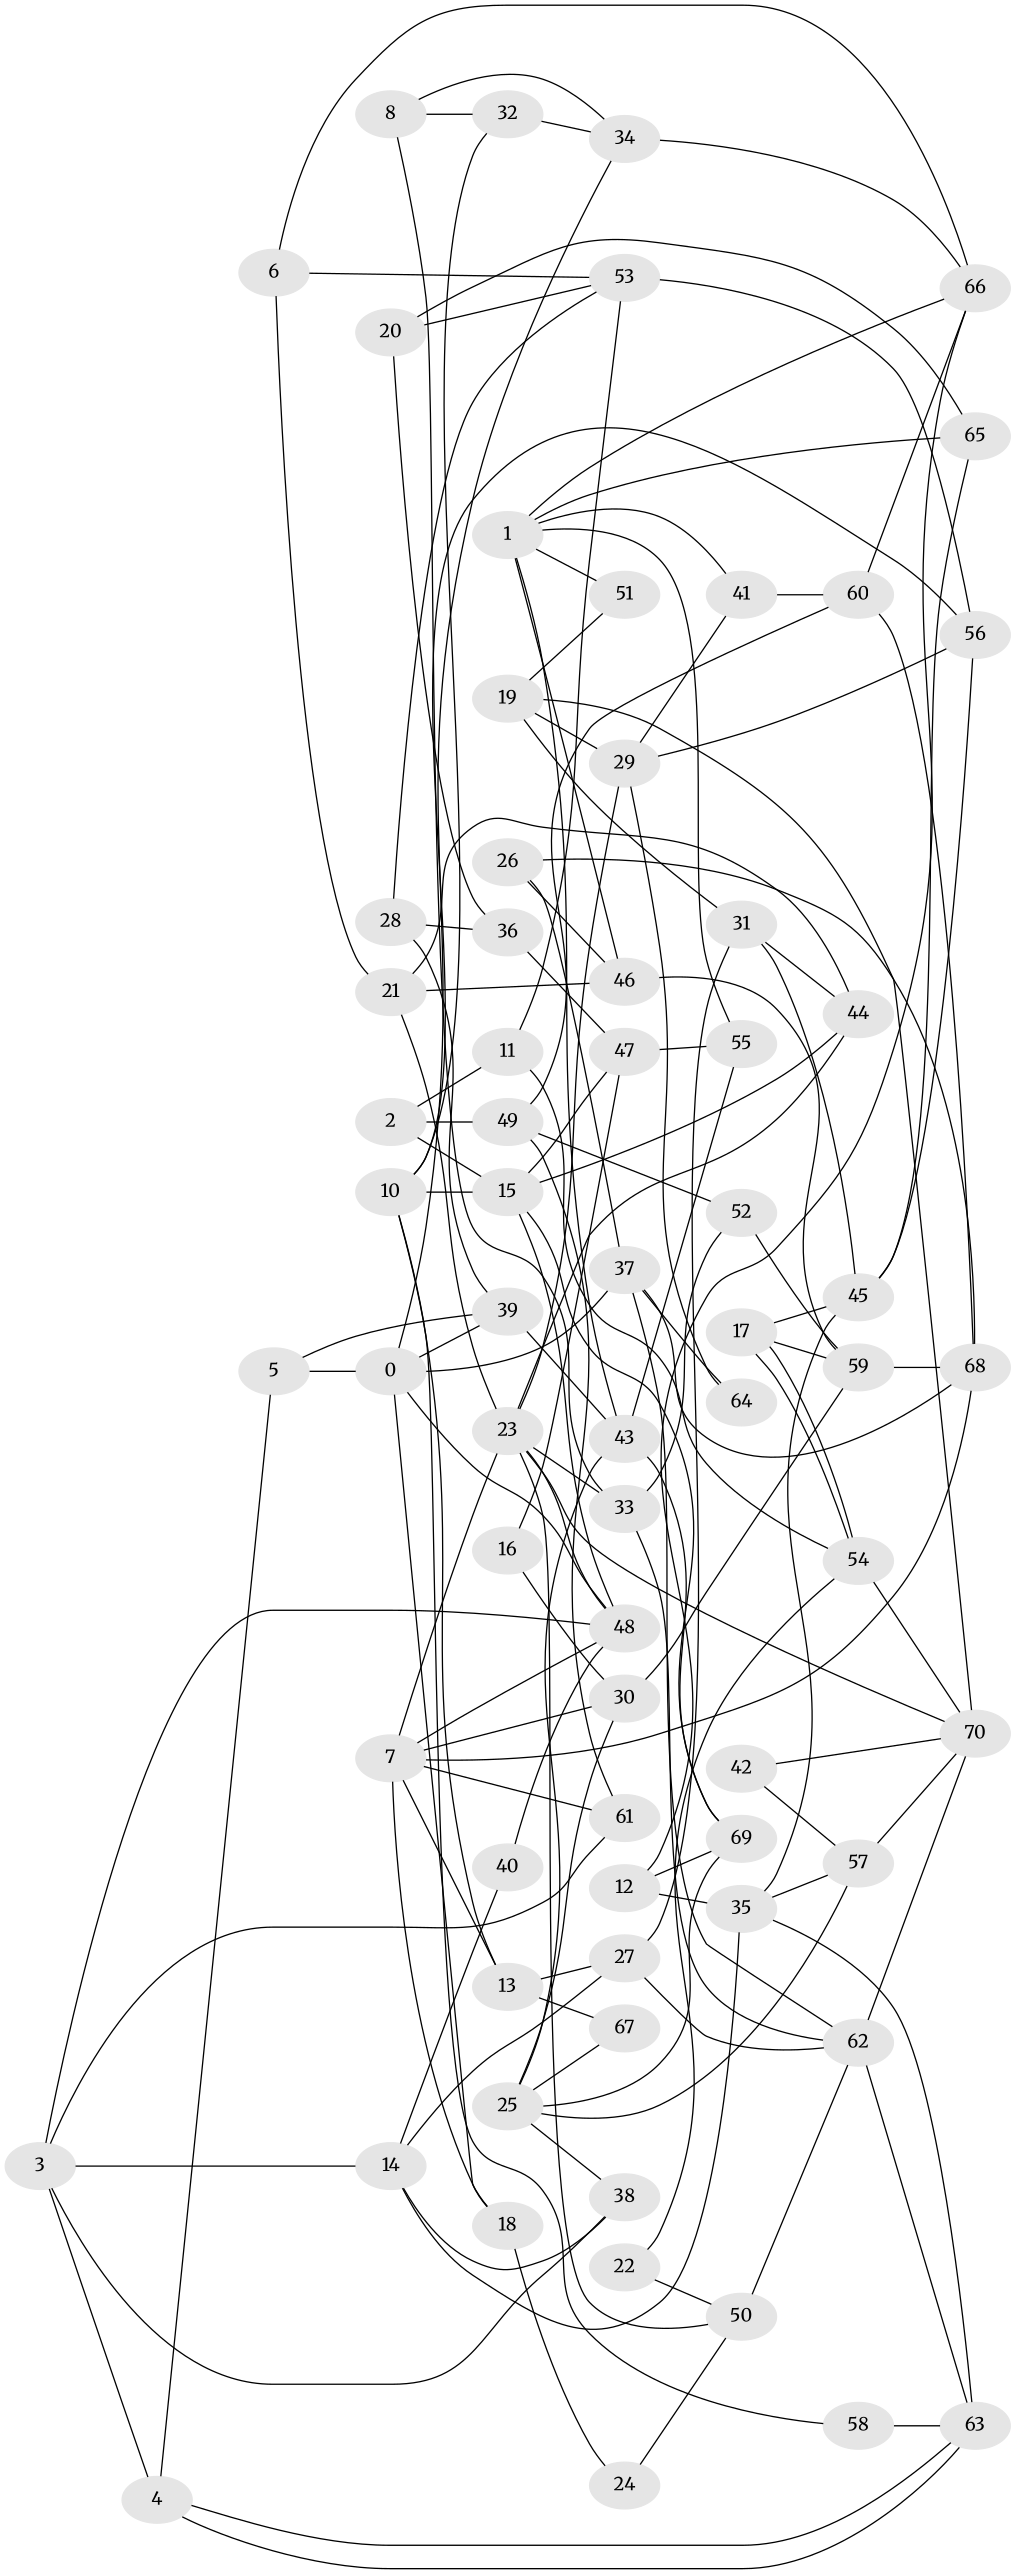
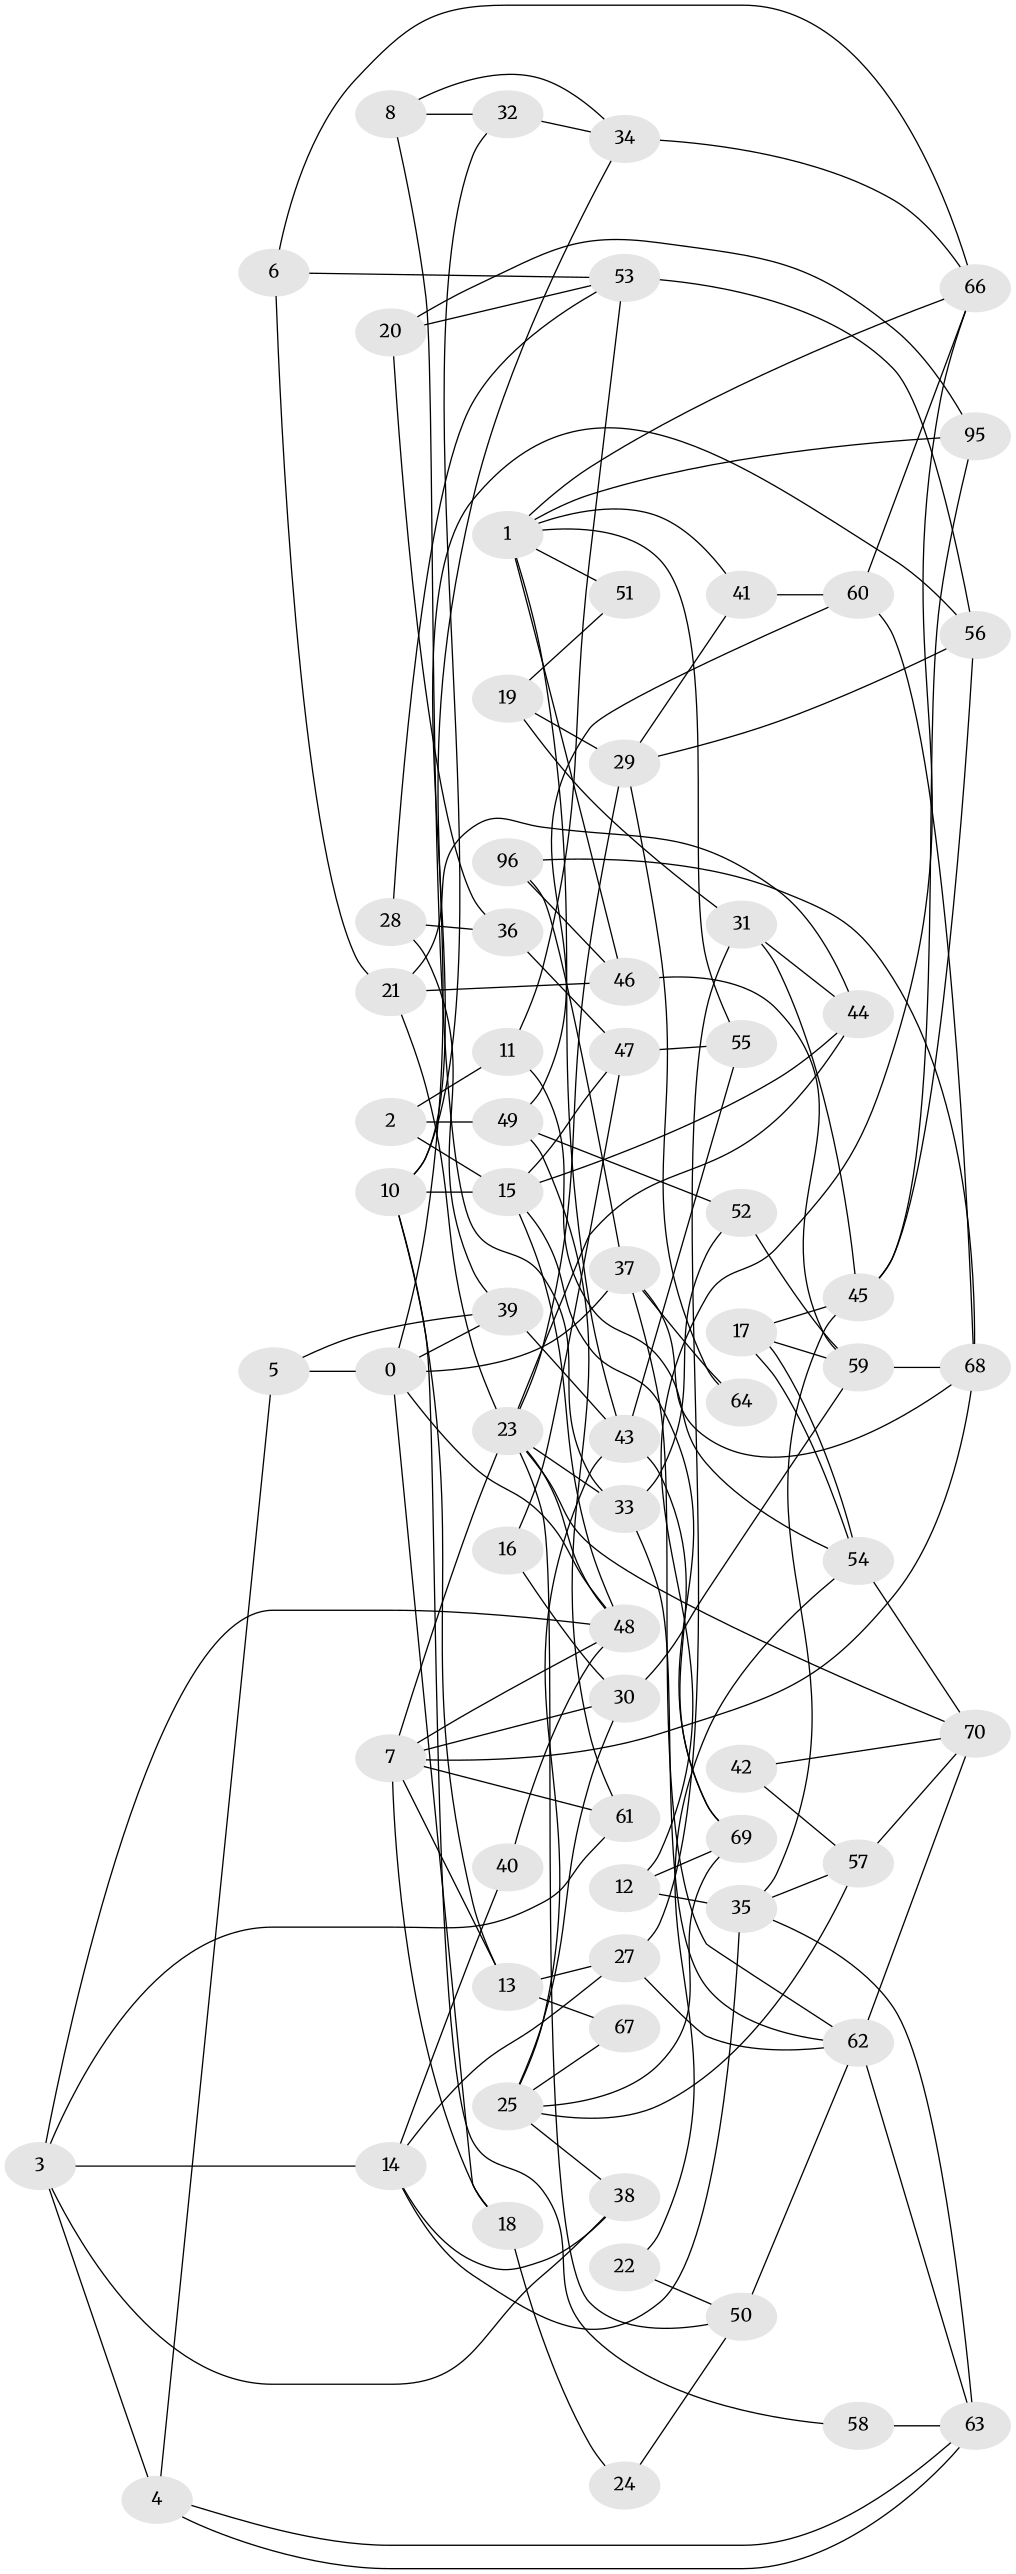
  graph {
    fontname=Merriweather
    rankdir=LR
    node [color=gray90 fontname=Merriweather style=filled]
    edge [fontname=Merriweather]
    1
    41
    43
    46
    51
    55
-   65
+   65 [label=95]
    66
    60
    69
    59
    2
    11
    15
    49
    53
    54
    48
    47
    44
    61
    52
    3
    4
    14
    38
    5
    63
    35
    27
    40
    n32 [label=0]
    39
    18
    34
    37
    6
    21
    23
    56
    7
    13
    30
    68
    67
    24
    33
    29
    70
    50
    8
    32
    62
    64
    10
    58
    12
    45
    57
    31
    16
    17
    19
    20
    36
    22
    25
-   26
+   26 [label=96]
    28
    42
    1 -- 41
    1 -- 43
    1 -- 46
    1 -- 51
    1 -- 55
    1 -- 65
    1 -- 66
    41 -- 60
    43 -- 55
    43 -- 69
    46 -- 59
    60 -- 66
    60 -- 68
    59 -- 68
    2 -- 11
    2 -- 15
    2 -- 49
    11 -- 53
    11 -- 54
    15 -- 69
    15 -- 48
    15 -- 47
    15 -- 44
    49 -- 60
    49 -- 61
    49 -- 52
    53 -- 56
    54 -- 70
    47 -- 55
    52 -- 59
    3 -- 48
    3 -- 61
    3 -- 4
    3 -- 14
    3 -- 38
    4 -- 5
    4 -- 63
    4 -- 63
    14 -- 38
    14 -- 35
    14 -- 27
    14 -- 40
    5 -- n32
    5 -- 39
    35 -- 63
    35 -- 45
    35 -- 57
    27 -- 62
    27 -- 31
    40 -- 48
    n32 -- 48
    n32 -- 39
    n32 -- 18
    n32 -- 34
    n32 -- 37
    39 -- 43
    18 -- 24
    34 -- 66
    37 -- 68
    37 -- 62
    37 -- 64
    6 -- 66
    6 -- 53
    6 -- 21
    21 -- 46
    21 -- 44
    21 -- 23
    23 -- 48
    23 -- 44
    23 -- 33
    23 -- 29
    23 -- 70
    23 -- 50
    7 -- 48
    7 -- 61
    7 -- 18
    7 -- 23
    7 -- 13
    7 -- 30
    7 -- 68
    13 -- 27
    13 -- 67
    30 -- 59
    24 -- 50
    33 -- 52
    33 -- 62
    29 -- 41
    29 -- 56
    29 -- 64
    50 -- 62
    8 -- 34
    8 -- 33
    8 -- 32
    32 -- 34
    62 -- 63
    62 -- 70
    10 -- 15
    10 -- 56
    10 -- 13
    10 -- 32
    10 -- 58
    58 -- 63
    12 -- 66
    12 -- 69
    12 -- 35
    45 -- 65
    45 -- 56
    57 -- 70
    31 -- 44
    31 -- 45
    16 -- 47
    16 -- 30
    17 -- 59
    17 -- 54
    17 -- 54
    17 -- 45
    19 -- 51
    19 -- 29
-   19 -- 70
    19 -- 31
    20 -- 65
    20 -- 53
    20 -- 36
    36 -- 47
    22 -- 54
    22 -- 50
    25 -- 43
    25 -- 69
    25 -- 38
    25 -- 30
    25 -- 67
    25 -- 57
    26 -- 46
    26 -- 37
    26 -- 68
    28 -- 53
    28 -- 39
    28 -- 36
    42 -- 70
    42 -- 57
  }
